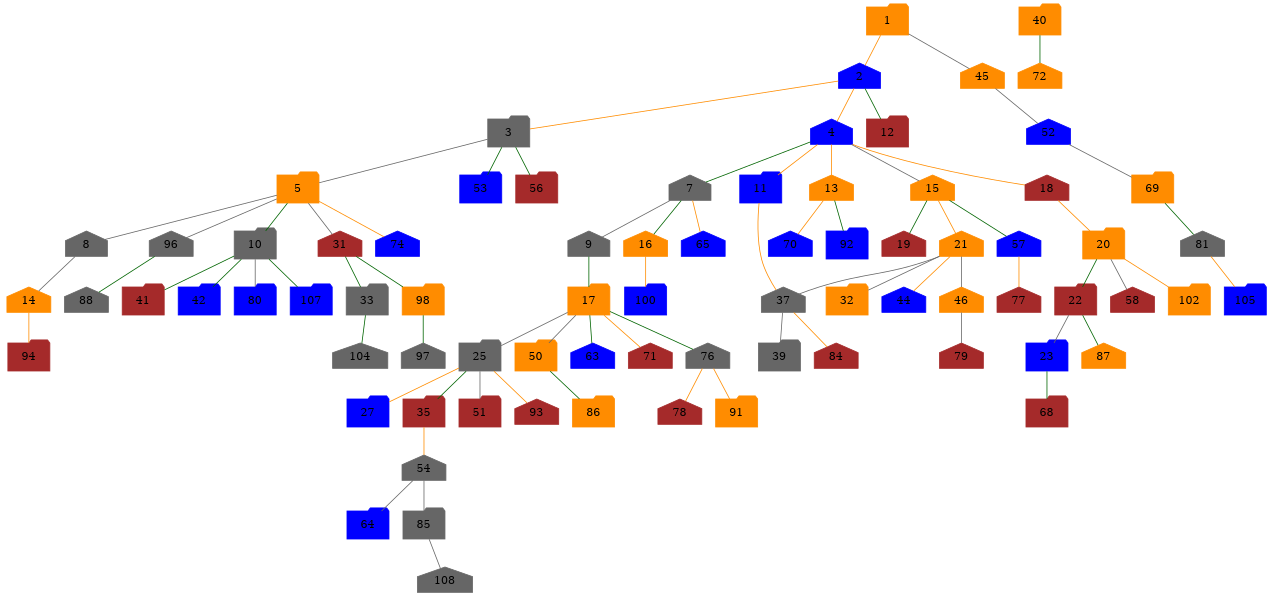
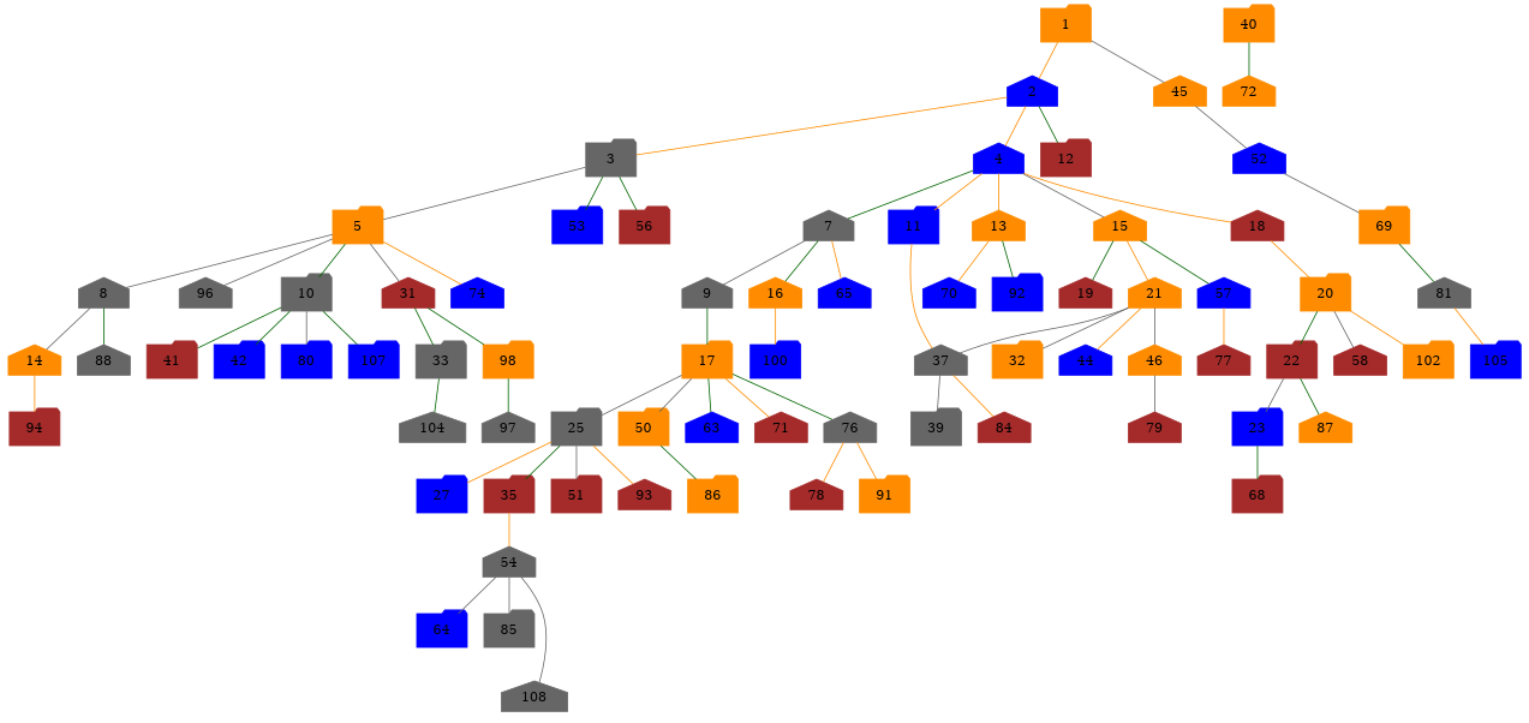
  graph {
    node [color=darkorange shape=house style=filled]
    edge [color=darkgreen]
    2 [color=blue super="+59"]
    3 [color=gray40 shape=folder super="+101"]
    4 [color=blue super="+6"]
    12 [color=brown shape=folder]
    1 [shape=folder]
    45 [super="+49"]
    52 [color=blue]
    5 [shape=folder super="+28"]
    53 [color=blue shape=folder]
    56 [color=brown shape=folder]
    7 [color=gray40 super="+24"]
    11 [color=blue shape=folder]
    13 [super="+55"]
    15 [super="+109"]
    18 [color=brown super="+47"]
    8 [color=gray40]
    10 [color=gray40 shape=folder super="+36"]
    n18 [color=gray40 label=96]
    31 [color=brown super="+38"]
    74 [color=blue]
    9 [color=gray40]
    16
    65 [color=blue]
    37 [color=gray40 super="+75"]
    70 [color=blue super="+98"]
    92 [color=blue shape=folder]
    19 [color=brown super="+30"]
    21 [super="+95"]
    57 [color=blue super="+99"]
    20 [shape=folder super="+43"]
    14 [super="+103"]
    88 [color=gray40 super="+96"]
    41 [color=brown shape=folder]
    42 [color=blue shape=folder]
    80 [color=blue shape=folder]
    107 [color=blue shape=folder]
    33 [color=gray40 shape=folder super="+61"]
    n38 [label=98 shape=folder super="+106"]
    17 [shape=folder super="+62"]
    100 [color=blue shape=folder]
    94 [color=brown shape=folder]
    25 [color=gray40 shape=folder super="+29"]
    50 [shape=folder super="+66"]
    63 [color=blue]
    71 [color=brown]
    76 [color=gray40 super="+83"]
    39 [color=gray40 shape=folder]
    84 [color=brown]
    32 [shape=folder]
    44 [color=blue super="+90"]
    46
    77 [color=brown]
    27 [color=blue shape=folder super="+34"]
    35 [color=brown shape=folder]
    51 [color=brown shape=folder]
    93 [color=brown]
    86 [shape=folder]
    78 [color=brown]
    91 [shape=folder]
    22 [color=brown shape=folder super="+60"]
    58 [color=brown]
    102 [shape=folder]
    23 [color=blue shape=folder super="+89"]
    87
    40 [shape=folder]
    72 [super="+82"]
    79 [color=brown]
    68 [color=brown shape=folder]
    54 [color=gray40 super="+67"]
    104 [color=gray40]
    97 [color=gray40]
    64 [color=blue shape=folder]
    85 [color=gray40 shape=folder]
    108 [color=gray40]
    69 [shape=folder super="+73"]
    81 [color=gray40]
    105 [color=blue shape=folder]
    2 -- 3 [color=darkorange]
    2 -- 4 [color=darkorange]
    2 -- 12
    3 -- 5 [color=gray40]
    3 -- 53
    3 -- 56
    4 -- 7
    4 -- 11 [color=darkorange]
    4 -- 13 [color=darkorange]
    4 -- 15 [color=gray40]
    4 -- 18 [color=darkorange]
    1 -- 2 [color=darkorange]
    1 -- 45 [color=gray40]
    45 -- 52 [color=gray40]
    52 -- 69 [color=gray40]
    5 -- 8 [color=gray40]
    5 -- 10
    5 -- n18 [color=gray40]
    5 -- 31 [color=gray40]
    5 -- 74 [color=darkorange]
    7 -- 9 [color=gray40]
    7 -- 16
    7 -- 65 [color=darkorange]
    11 -- 37 [color=darkorange]
    13 -- 70 [color=darkorange]
    13 -- 92
    15 -- 19
    15 -- 21 [color=darkorange]
    15 -- 57
    18 -- 20 [color=darkorange]
    8 -- 14 [color=gray40]
-   n18 -- 88
+   8 -- 88
    10 -- 41
    10 -- 42
    10 -- 80 [color=gray40]
    10 -- 107
    31 -- 33
    31 -- n38
    9 -- 17
    16 -- 100 [color=darkorange]
    37 -- 39 [color=gray40]
    37 -- 84 [color=darkorange]
    21 -- 37 [color=gray40]
    21 -- 32 [color=gray40]
    21 -- 44 [color=darkorange]
    21 -- 46 [color=gray40]
    57 -- 77 [color=darkorange]
    20 -- 22
    20 -- 58 [color=gray40]
    20 -- 102 [color=darkorange]
    14 -- 94 [color=darkorange]
    33 -- 104
    n38 -- 97
    17 -- 25 [color=gray40]
    17 -- 50 [color=gray40]
    17 -- 63
    17 -- 71 [color=darkorange]
    17 -- 76
    25 -- 27 [color=darkorange]
    25 -- 35
    25 -- 51 [color=gray40]
    25 -- 93 [color=darkorange]
    50 -- 86
    76 -- 78 [color=darkorange]
    76 -- 91 [color=darkorange]
    46 -- 79 [color=gray40]
    35 -- 54 [color=darkorange]
    22 -- 23 [color=gray40]
    22 -- 87
    23 -- 68
    40 -- 72
    54 -- 64 [color=gray40]
    54 -- 85 [color=gray40]
-   85 -- 108 [color=gray40]
+   54 -- 108 [color=gray40]
    69 -- 81
    81 -- 105 [color=darkorange]
  }
